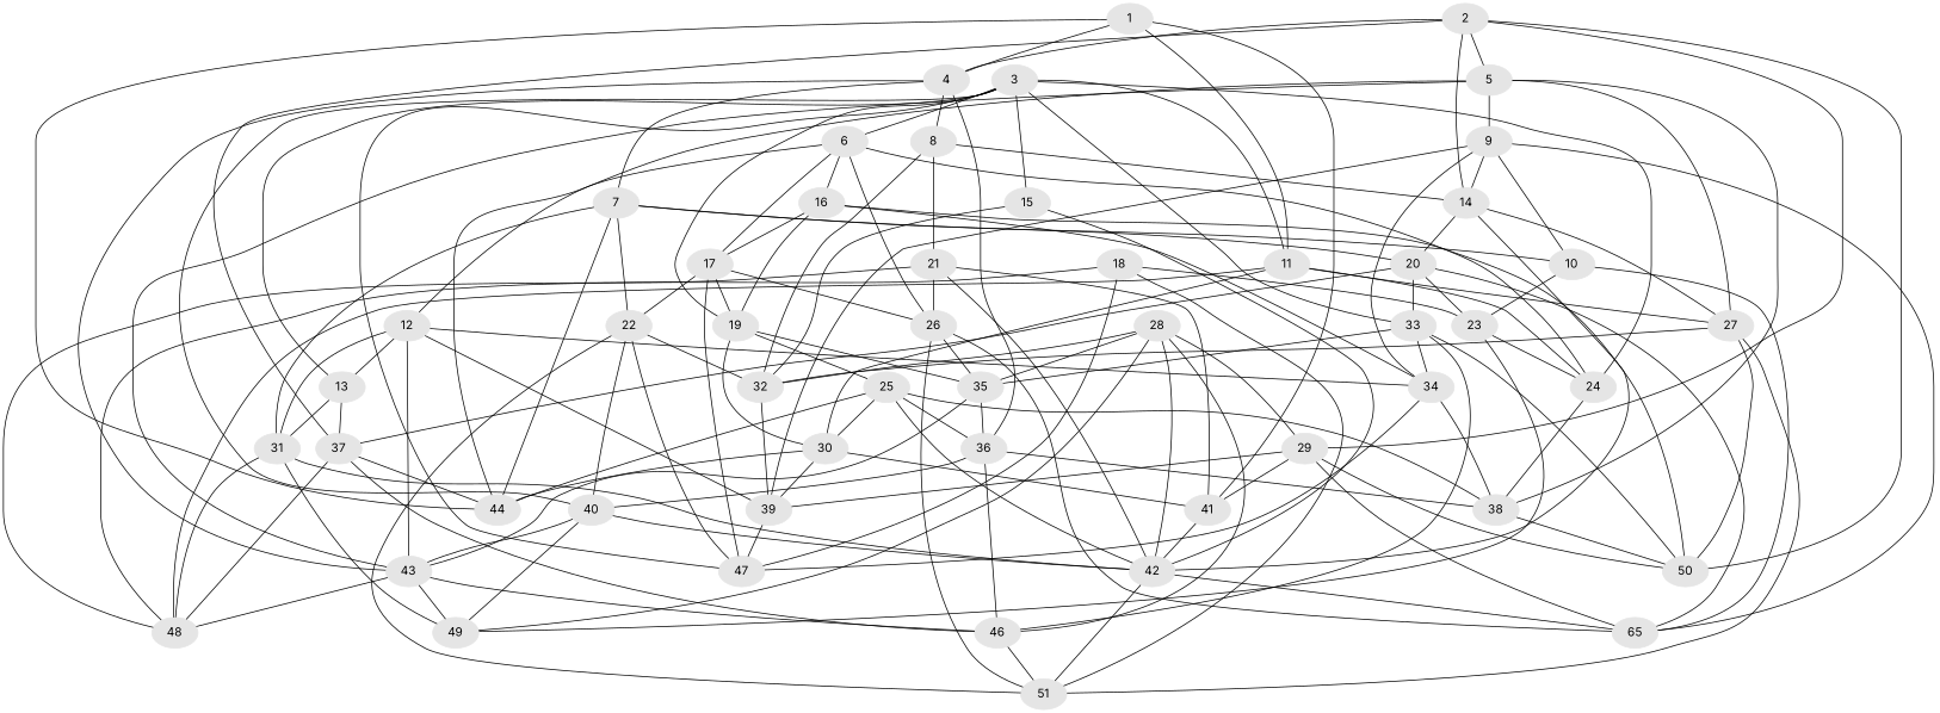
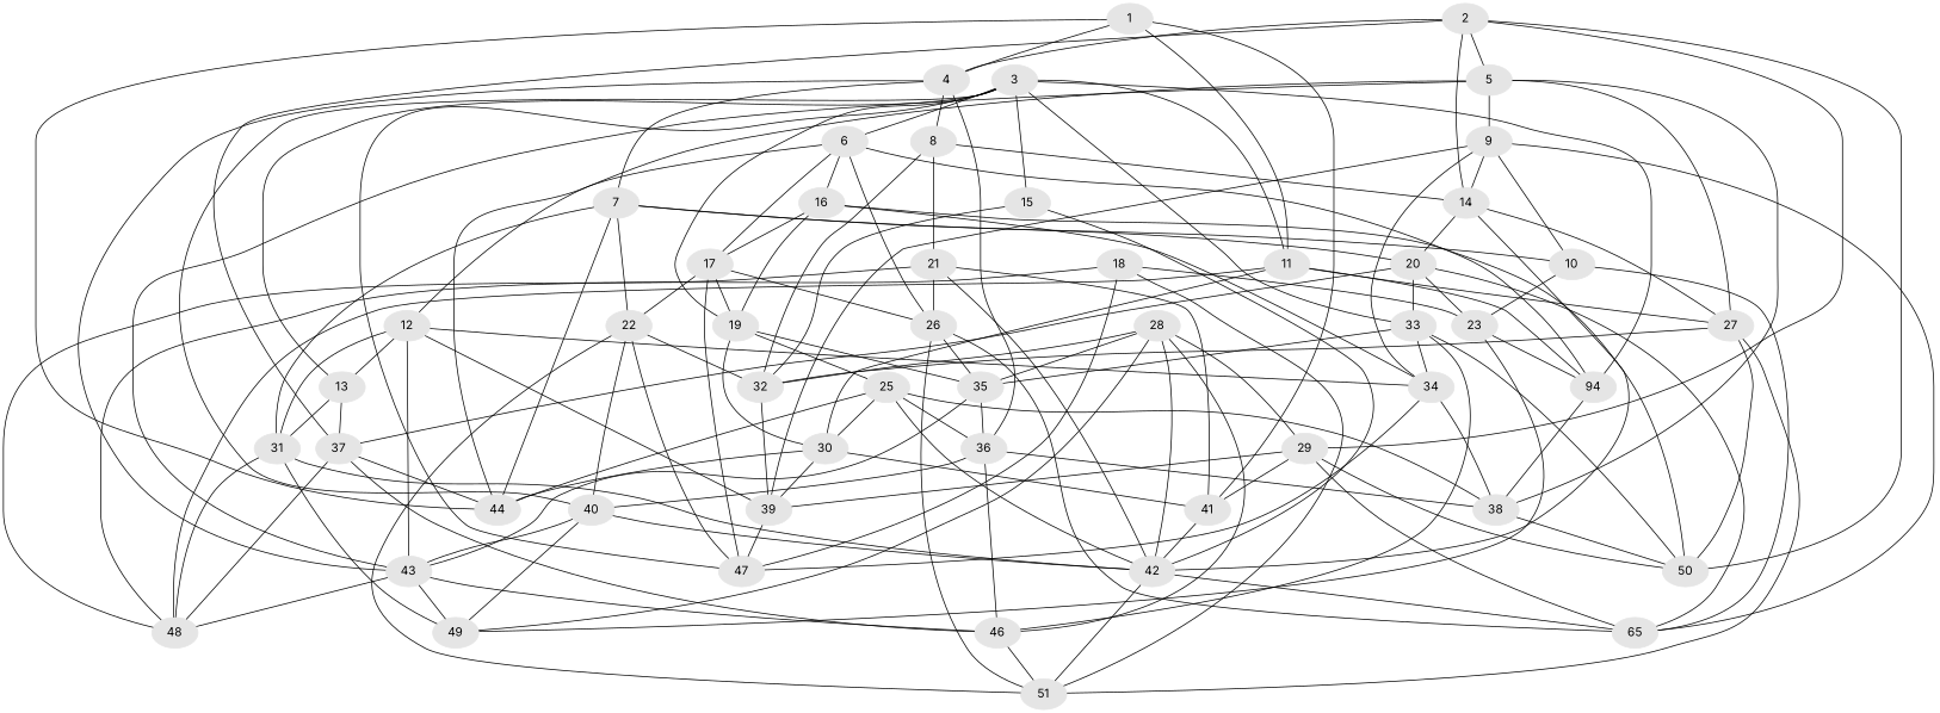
  graph {
    fontname=Inter
    node [color=gray90 fontname=Inter style=filled]
    edge [fontname=Inter weight=1.0]
    1
    4
    11
    41
    44
    7
    8
    36
    43
-   24
+   24 [label=94]
    27
    30
    48
    42
    2
    5
    14
    29
    37
    50
    9
    38
    20
    39
    n25 [label=65]
    46
    3
    6
    13
    15
    19
    33
    40
    47
    12
    16
    17
    26
    31
    32
    25
    35
    34
    49
    10
    22
    21
    51
    23
    18
    28
    1 -- 4
    1 -- 11
    1 -- 41
    1 -- 44
    4 -- 7
    4 -- 8
    4 -- 36
    4 -- 43
    11 -- 24
    11 -- 27
    11 -- 30
    11 -- 48
    41 -- 42
    7 -- 44
    7 -- 20
    7 -- 31
    7 -- 10
    7 -- 22
    8 -- 14
    8 -- 32
    8 -- 21
    36 -- 38
    36 -- 46
    36 -- 40
    43 -- 48
    43 -- 46
    43 -- 49
    24 -- 38
    27 -- 50
    27 -- 32
    27 -- 51
    30 -- 41
    30 -- 44
    30 -- 39
    42 -- n25
    42 -- 51
    2 -- 4
    2 -- 5
    2 -- 14
    2 -- 29
    2 -- 37
    2 -- 50
    5 -- 44
    5 -- 43
    5 -- 27
    5 -- 9
    5 -- 38
    14 -- 27
    14 -- 42
    14 -- 20
    29 -- 41
    29 -- 50
    29 -- 39
    29 -- n25
    37 -- 44
    37 -- 48
    37 -- 46
    9 -- 14
    9 -- 39
    9 -- n25
    9 -- 34
    9 -- 10
    38 -- 50
    20 -- 37
    20 -- n25
    20 -- 33
    20 -- 23
    39 -- 47
    46 -- 51
    3 -- 11
    3 -- 24
    3 -- 6
    3 -- 13
    3 -- 15 [weight=2.0]
    3 -- 19
    3 -- 33
    3 -- 40
    3 -- 47
    6 -- 24
    6 -- 12
    6 -- 16
    6 -- 17
    6 -- 26
    13 -- 37
    13 -- 31
    15 -- 42
    15 -- 32
    19 -- 30
    19 -- 25
    19 -- 35
    33 -- 50
    33 -- 46
    33 -- 35
    33 -- 34
    40 -- 43
    40 -- 42
    40 -- 49
    12 -- 43
    12 -- 39
    12 -- 13
    12 -- 31
    12 -- 34
    16 -- 50
    16 -- 19
    16 -- 17
    16 -- 34
    17 -- 19
    17 -- 47
    17 -- 26
    17 -- 22
    26 -- n25
    26 -- 35
    26 -- 51
    31 -- 48
    31 -- 42
    31 -- 49
    32 -- 39
    25 -- 44
    25 -- 36
    25 -- 30
    25 -- 42
    25 -- 38
    35 -- 36
    35 -- 43
    34 -- 38
    34 -- 47
    10 -- n25
    10 -- 23
    22 -- 40
    22 -- 47
    22 -- 32
    22 -- 51
    21 -- 41 [weight=2.0]
    21 -- 48
    21 -- 42
    21 -- 26
    23 -- 24 [weight=2.0]
    23 -- 49
    18 -- 48
    18 -- 47
    18 -- 51
    18 -- 23
    28 -- 42
    28 -- 29
    28 -- 46
    28 -- 32
    28 -- 35
    28 -- 49
  }
